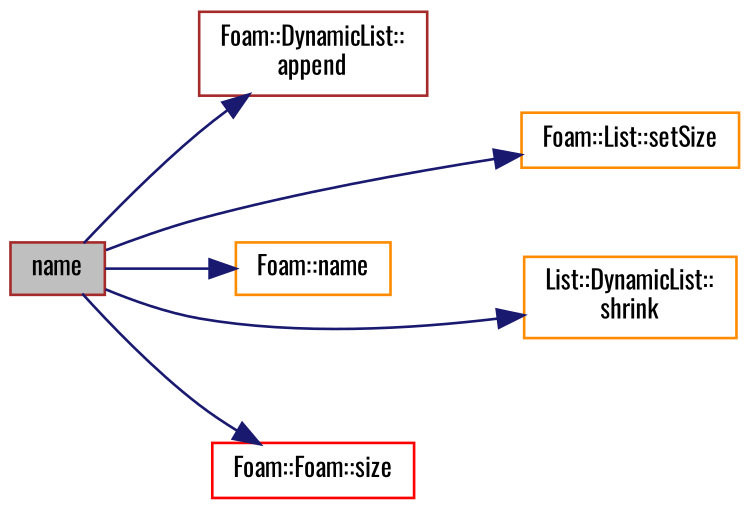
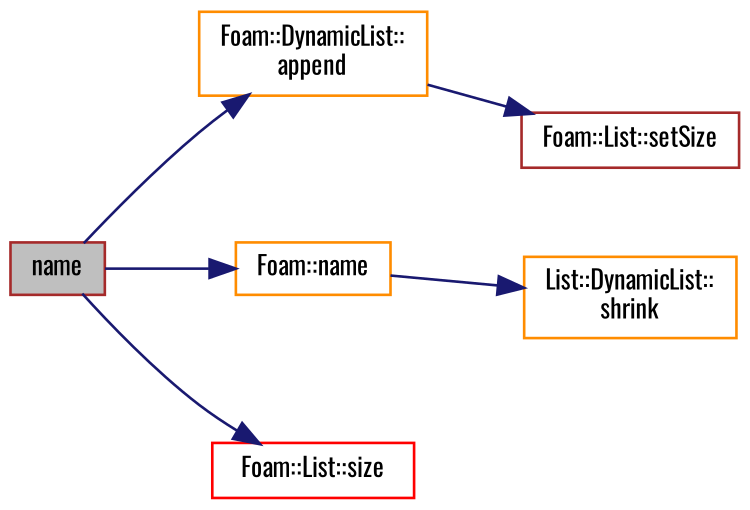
  digraph {
    fontname=Oswald
    rankdir=LR
    node [color=darkorange fontname=Oswald fontsize=10 shape=record]
    edge [color=midnightblue fontname=Oswald fontsize=10 labelfontname=FreeSans labelfontsize=10 style=solid]
    n1 [color=brown fillcolor=grey75 fontcolor=black height=0.2 label=name style=filled width=0.4]
-   n2 [color=brown height=0.2 label="Foam::DynamicList::\lappend" width=0.4]
+   n2 [height=0.2 label="Foam::DynamicList::\lappend" width=0.4]
    n3 [height=0.2 label="Foam::name" width=0.4]
-   n4 [height=0.2 label="Foam::List::setSize" width=0.4]
+   n4 [color=brown height=0.2 label="Foam::List::setSize" width=0.4]
    n5 [height=0.2 label="List::DynamicList::\lshrink" width=0.4]
-   n6 [color=red height=0.2 label="Foam::Foam::size" width=0.4]
+   n6 [color=red height=0.2 label="Foam::List::size" width=0.4]
    n1 -> n2
    n1 -> n3
-   n1 -> n4
-   n1 -> n5
+   n2 -> n4
+   n3 -> n5
    n1 -> n6
  }
